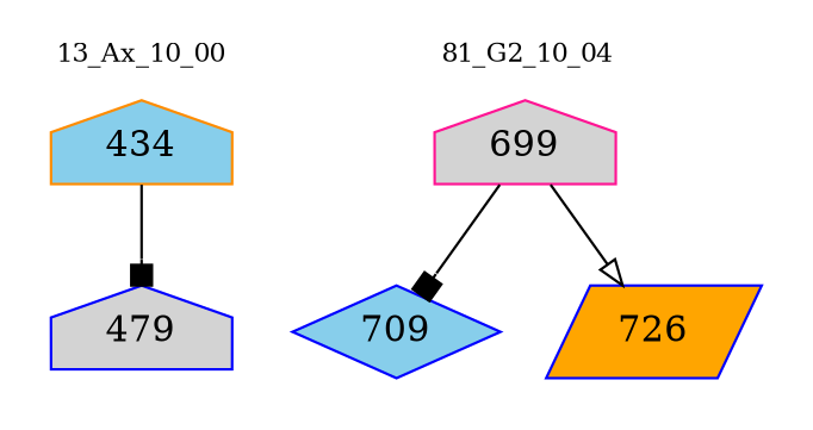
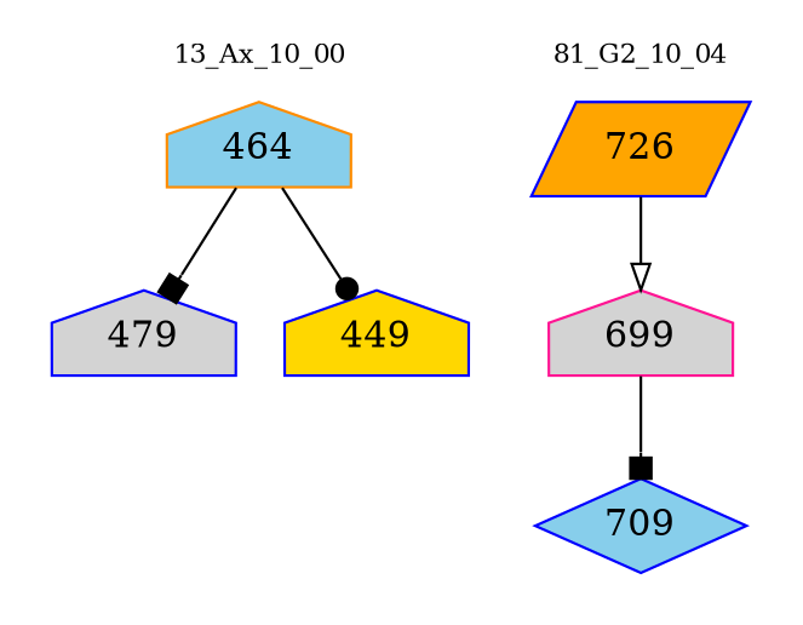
  digraph {
    node [color=blue fillcolor=skyblue shape=house style=filled]
    edge [arrowhead=box color=black]
-   n1 [color=darkorange label=434]
+   n1 [color=darkorange label=464]
    n2 [fillcolor=lightgrey label=479]
+   n3 [fillcolor=gold label=449]
    n4 [color=deeppink fillcolor=lightgrey label=699]
    n5 [label=709 shape=diamond]
    n6 [fillcolor=orange label=726 shape=parallelogram]
    subgraph cluster_1 {
      color=white
      fontsize=10
      label="13_Ax_10_00"
      n1
      n2
+     n3
    }
    subgraph cluster_2 {
      color=white
      fontsize=10
      label="81_G2_10_04"
      n4
      n5
      n6
    }
    n1 -> n2
+   n1 -> n3 [arrowhead=dot]
    n4 -> n5
-   n4 -> n6 [arrowhead=onormal]
+   n6 -> n4 [arrowhead=onormal]
  }
